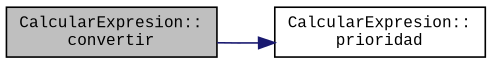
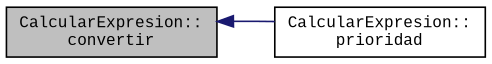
  digraph {
    rankdir=LR
    fontname="Liberation Mono"
    node [color=black fontname="Liberation Mono" fontsize=10 shape=record style=filled]
    n1 [fillcolor=grey75 fontcolor=black height=0.2 label="CalcularExpresion::\lconvertir" width=0.4]
    n2 [fillcolor=white height=0.2 label="CalcularExpresion::\lprioridad" width=0.4]
-   n1 -> n2 [color=midnightblue fontname="Liberation Mono" fontsize=10 labelfontname=Helvetica labelfontsize=10 style=solid]
+   n2 -> n1 [color=midnightblue fontname="Liberation Mono" fontsize=10 labelfontname=Helvetica labelfontsize=10 style=solid]
  }
